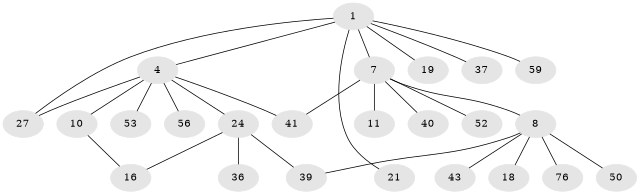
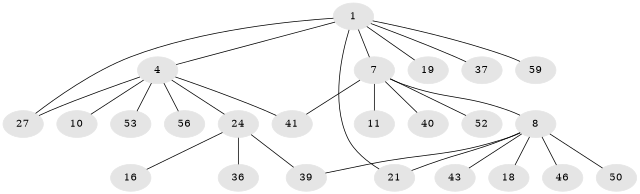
  graph {
    node [color=gray90 style=filled]
    1 [super="+2+17+3"]
    4 [super="+5+6+38+13+58"]
    7 [super="+33+55+30"]
    19
    21 [super="+45"]
    27
    37
    59
    10 [super="+12"]
    24 [super="+31"]
    41 [super="+60"]
    n12 [label=53]
    56
    8 [super="+9+28"]
    11
    40
    52
    43 [super="+57"]
    16 [super="+47+23"]
    39 [super="+42+44"]
    36
    18
-   46 [label=76]
+   46
    50
    1 -- 4 [weight=2]
    1 -- 7
    1 -- 19
    1 -- 21
    1 -- 27
    1 -- 37
    1 -- 59
    4 -- 27 [weight=2]
    4 -- 10 [weight=2]
    4 -- 24
    4 -- 41
    4 -- n12
    4 -- 56
    7 -- 41
    7 -- 8
    7 -- 11
    7 -- 40
    7 -- 52
-   10 -- 16
    24 -- 16
    24 -- 39
    24 -- 36
+   8 -- 21
    8 -- 43
    8 -- 39
    8 -- 18
    8 -- 46
    8 -- 50
  }
